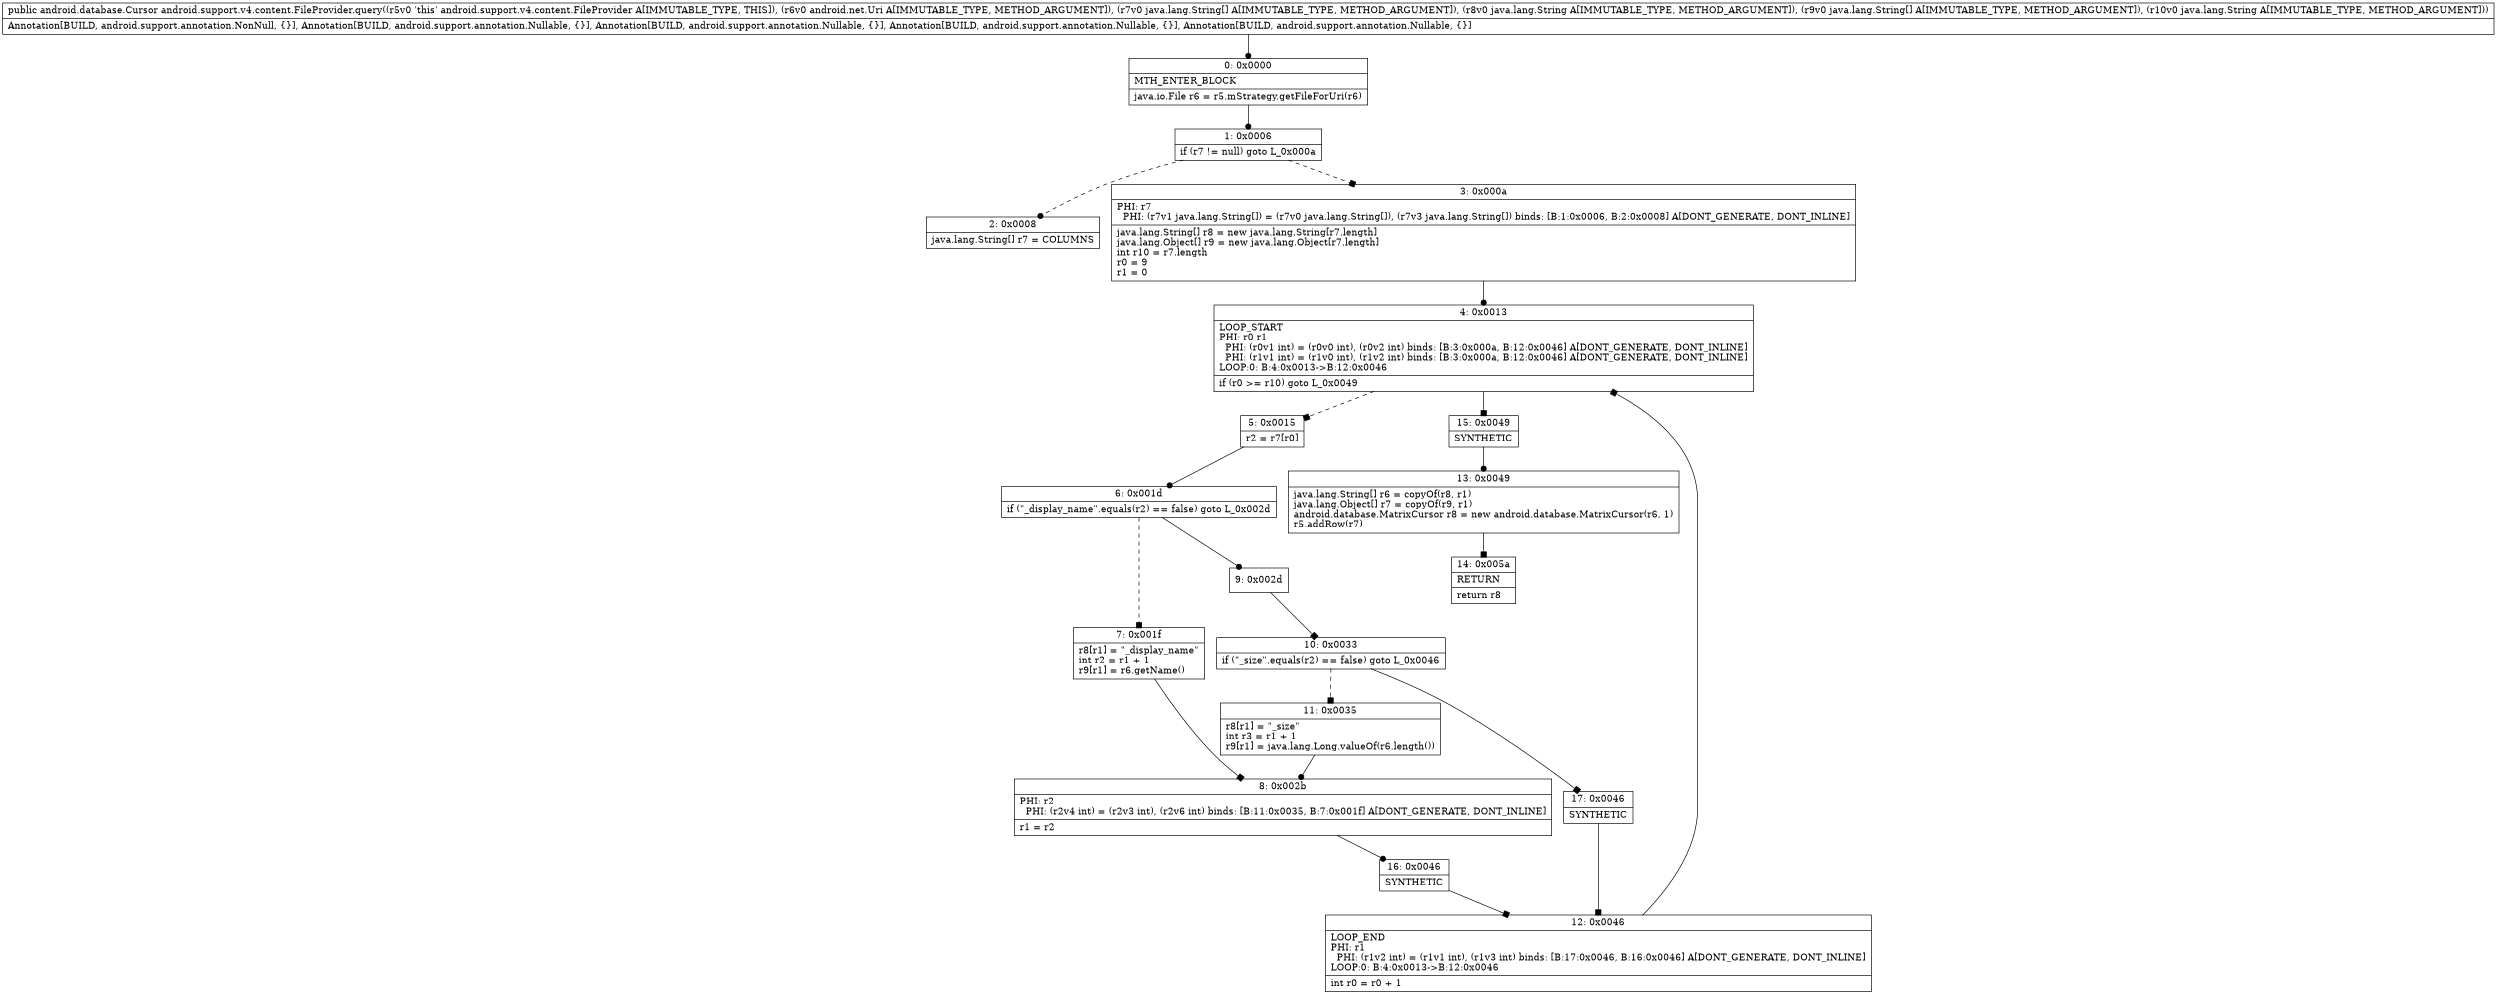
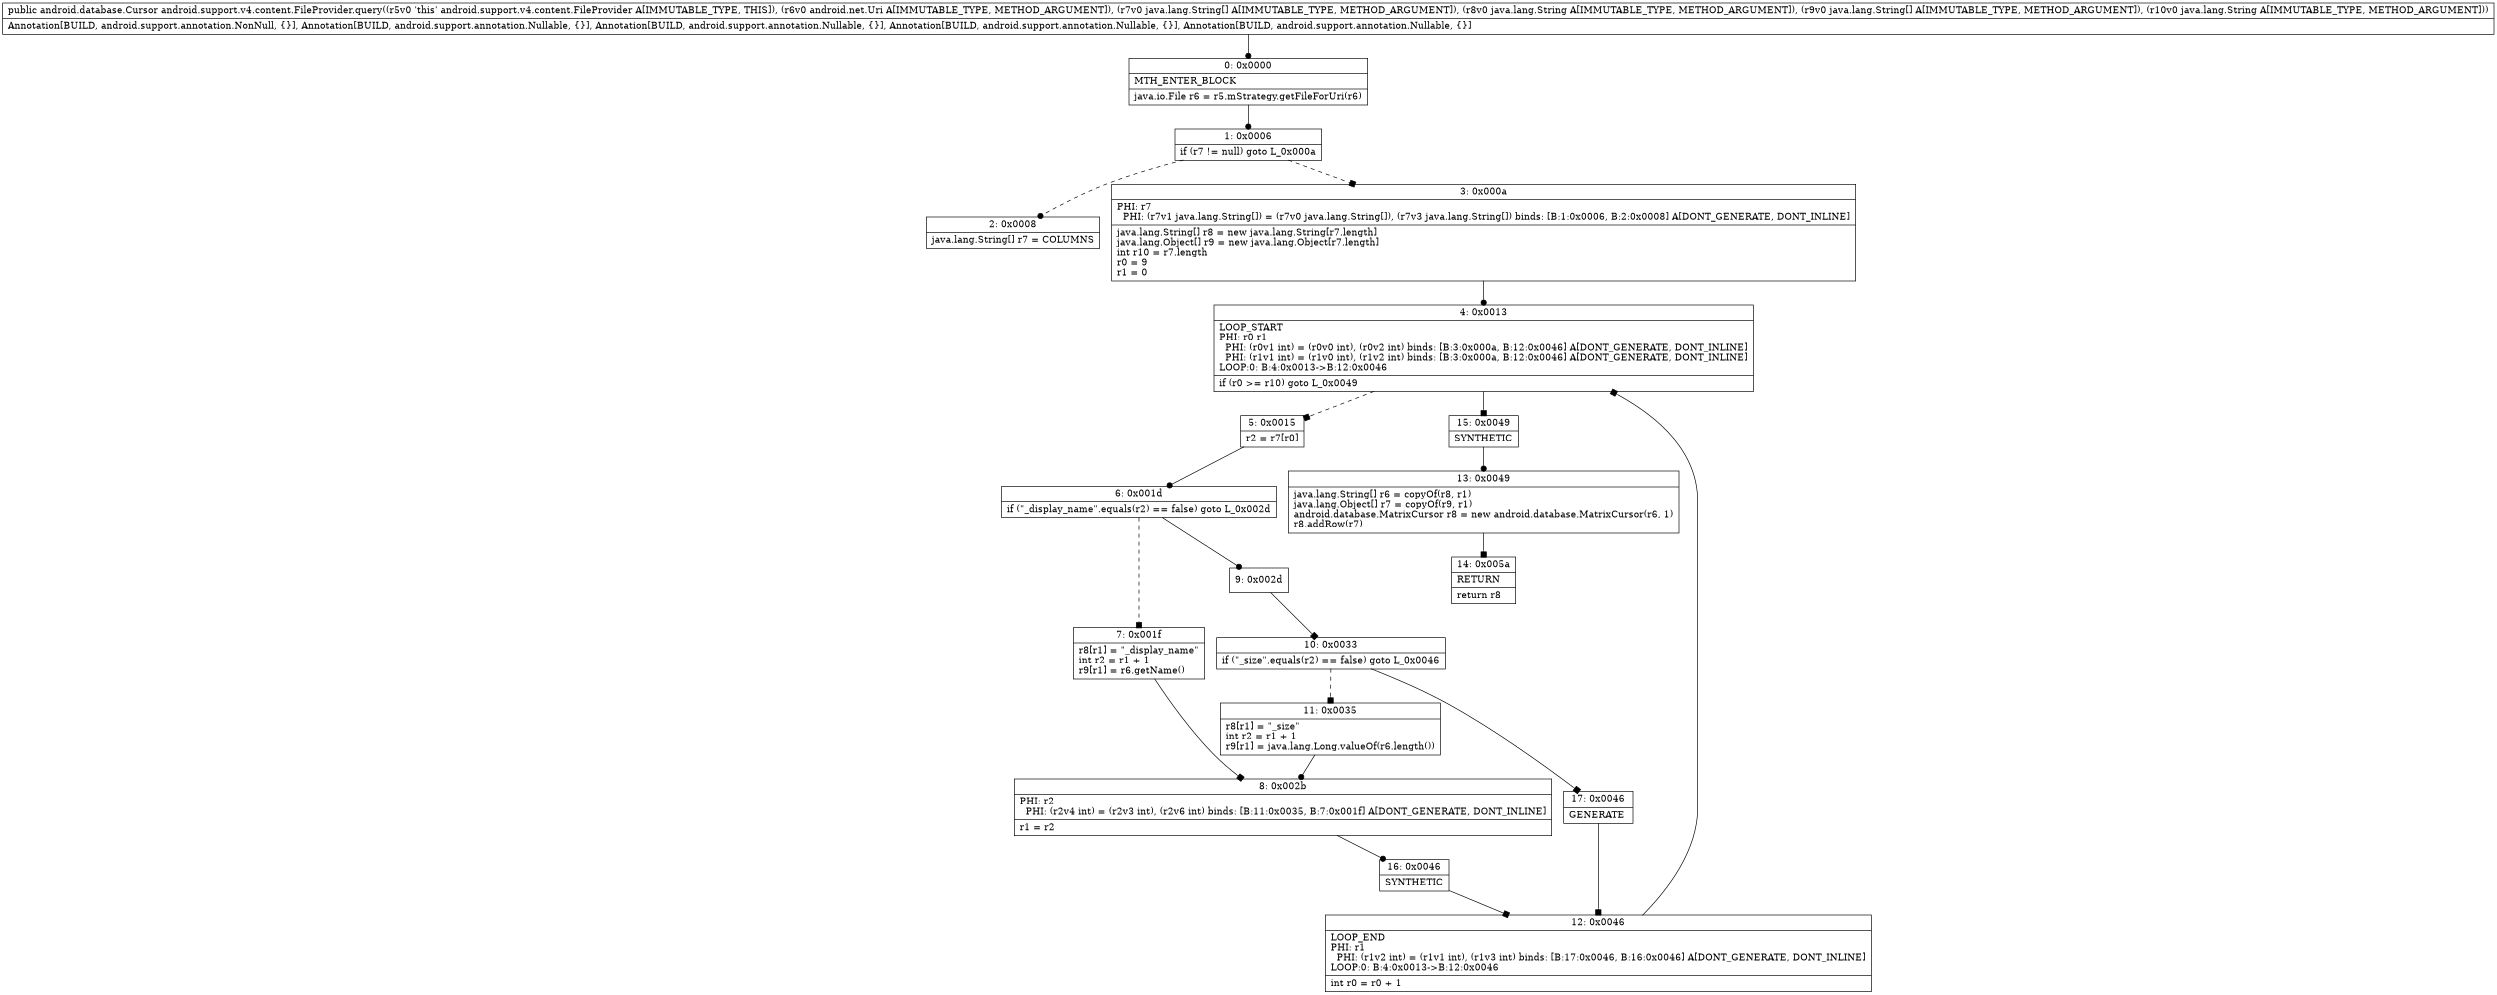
  digraph {
    node [shape=record]
    edge [arrowhead=box]
    n1 [label="{0\:\ 0x0000|MTH_ENTER_BLOCK\l|java.io.File r6 = r5.mStrategy.getFileForUri(r6)\l}"]
    n2 [label="{1\:\ 0x0006|if (r7 != null) goto L_0x000a\l}"]
    n3 [label="{2\:\ 0x0008|java.lang.String[] r7 = COLUMNS\l}"]
    n4 [label="{3\:\ 0x000a|PHI: r7 \l  PHI: (r7v1 java.lang.String[]) = (r7v0 java.lang.String[]), (r7v3 java.lang.String[]) binds: [B:1:0x0006, B:2:0x0008] A[DONT_GENERATE, DONT_INLINE]\l|java.lang.String[] r8 = new java.lang.String[r7.length]\ljava.lang.Object[] r9 = new java.lang.Object[r7.length]\lint r10 = r7.length\lr0 = 9\lr1 = 0\l}"]
    n5 [label="{4\:\ 0x0013|LOOP_START\lPHI: r0 r1 \l  PHI: (r0v1 int) = (r0v0 int), (r0v2 int) binds: [B:3:0x000a, B:12:0x0046] A[DONT_GENERATE, DONT_INLINE]\l  PHI: (r1v1 int) = (r1v0 int), (r1v2 int) binds: [B:3:0x000a, B:12:0x0046] A[DONT_GENERATE, DONT_INLINE]\lLOOP:0: B:4:0x0013\-\>B:12:0x0046\l|if (r0 \>= r10) goto L_0x0049\l}"]
    n6 [label="{5\:\ 0x0015|r2 = r7[r0]\l}"]
    n7 [label="{15\:\ 0x0049|SYNTHETIC\l}"]
    n8 [label="{6\:\ 0x001d|if (\"_display_name\".equals(r2) == false) goto L_0x002d\l}"]
-   n9 [label="{13\:\ 0x0049|java.lang.String[] r6 = copyOf(r8, r1)\ljava.lang.Object[] r7 = copyOf(r9, r1)\landroid.database.MatrixCursor r8 = new android.database.MatrixCursor(r6, 1)\lr5.addRow(r7)\l}"]
+   n9 [label="{13\:\ 0x0049|java.lang.String[] r6 = copyOf(r8, r1)\ljava.lang.Object[] r7 = copyOf(r9, r1)\landroid.database.MatrixCursor r8 = new android.database.MatrixCursor(r6, 1)\lr8.addRow(r7)\l}"]
    n10 [label="{7\:\ 0x001f|r8[r1] = \"_display_name\"\lint r2 = r1 + 1\lr9[r1] = r6.getName()\l}"]
    n11 [label="{9\:\ 0x002d}"]
    n12 [label="{8\:\ 0x002b|PHI: r2 \l  PHI: (r2v4 int) = (r2v3 int), (r2v6 int) binds: [B:11:0x0035, B:7:0x001f] A[DONT_GENERATE, DONT_INLINE]\l|r1 = r2\l}"]
    n13 [label="{10\:\ 0x0033|if (\"_size\".equals(r2) == false) goto L_0x0046\l}"]
    n14 [label="{16\:\ 0x0046|SYNTHETIC\l}"]
    n15 [label="{12\:\ 0x0046|LOOP_END\lPHI: r1 \l  PHI: (r1v2 int) = (r1v1 int), (r1v3 int) binds: [B:17:0x0046, B:16:0x0046] A[DONT_GENERATE, DONT_INLINE]\lLOOP:0: B:4:0x0013\-\>B:12:0x0046\l|int r0 = r0 + 1\l}"]
-   n16 [label="{11\:\ 0x0035|r8[r1] = \"_size\"\lint r3 = r1 + 1\lr9[r1] = java.lang.Long.valueOf(r6.length())\l}"]
-   n17 [label="{17\:\ 0x0046|SYNTHETIC\l}"]
+   n16 [label="{11\:\ 0x0035|r8[r1] = \"_size\"\lint r2 = r1 + 1\lr9[r1] = java.lang.Long.valueOf(r6.length())\l}"]
+   n17 [label="{17\:\ 0x0046|GENERATE\l}"]
    n18 [label="{14\:\ 0x005a|RETURN\l|return r8\l}"]
    n19 [label="{public android.database.Cursor android.support.v4.content.FileProvider.query((r5v0 'this' android.support.v4.content.FileProvider A[IMMUTABLE_TYPE, THIS]), (r6v0 android.net.Uri A[IMMUTABLE_TYPE, METHOD_ARGUMENT]), (r7v0 java.lang.String[] A[IMMUTABLE_TYPE, METHOD_ARGUMENT]), (r8v0 java.lang.String A[IMMUTABLE_TYPE, METHOD_ARGUMENT]), (r9v0 java.lang.String[] A[IMMUTABLE_TYPE, METHOD_ARGUMENT]), (r10v0 java.lang.String A[IMMUTABLE_TYPE, METHOD_ARGUMENT]))  | Annotation[BUILD, android.support.annotation.NonNull, \{\}], Annotation[BUILD, android.support.annotation.Nullable, \{\}], Annotation[BUILD, android.support.annotation.Nullable, \{\}], Annotation[BUILD, android.support.annotation.Nullable, \{\}], Annotation[BUILD, android.support.annotation.Nullable, \{\}]\l}"]
    n1 -> n2 [arrowhead=dot]
    n2 -> n3 [arrowhead=dot style=dashed]
    n2 -> n4 [style=dashed]
    n4 -> n5 [arrowhead=dot]
    n5 -> n6 [style=dashed]
    n5 -> n7
    n6 -> n8 [arrowhead=dot]
    n7 -> n9 [arrowhead=dot]
    n8 -> n10 [style=dashed]
    n8 -> n11 [arrowhead=dot]
    n9 -> n18
    n10 -> n12
    n11 -> n13
    n12 -> n14 [arrowhead=dot]
    n13 -> n16 [style=dashed]
    n13 -> n17
    n14 -> n15
    n15 -> n5
    n16 -> n12 [arrowhead=dot]
    n17 -> n15
    n19 -> n1 [arrowhead=dot]
  }
